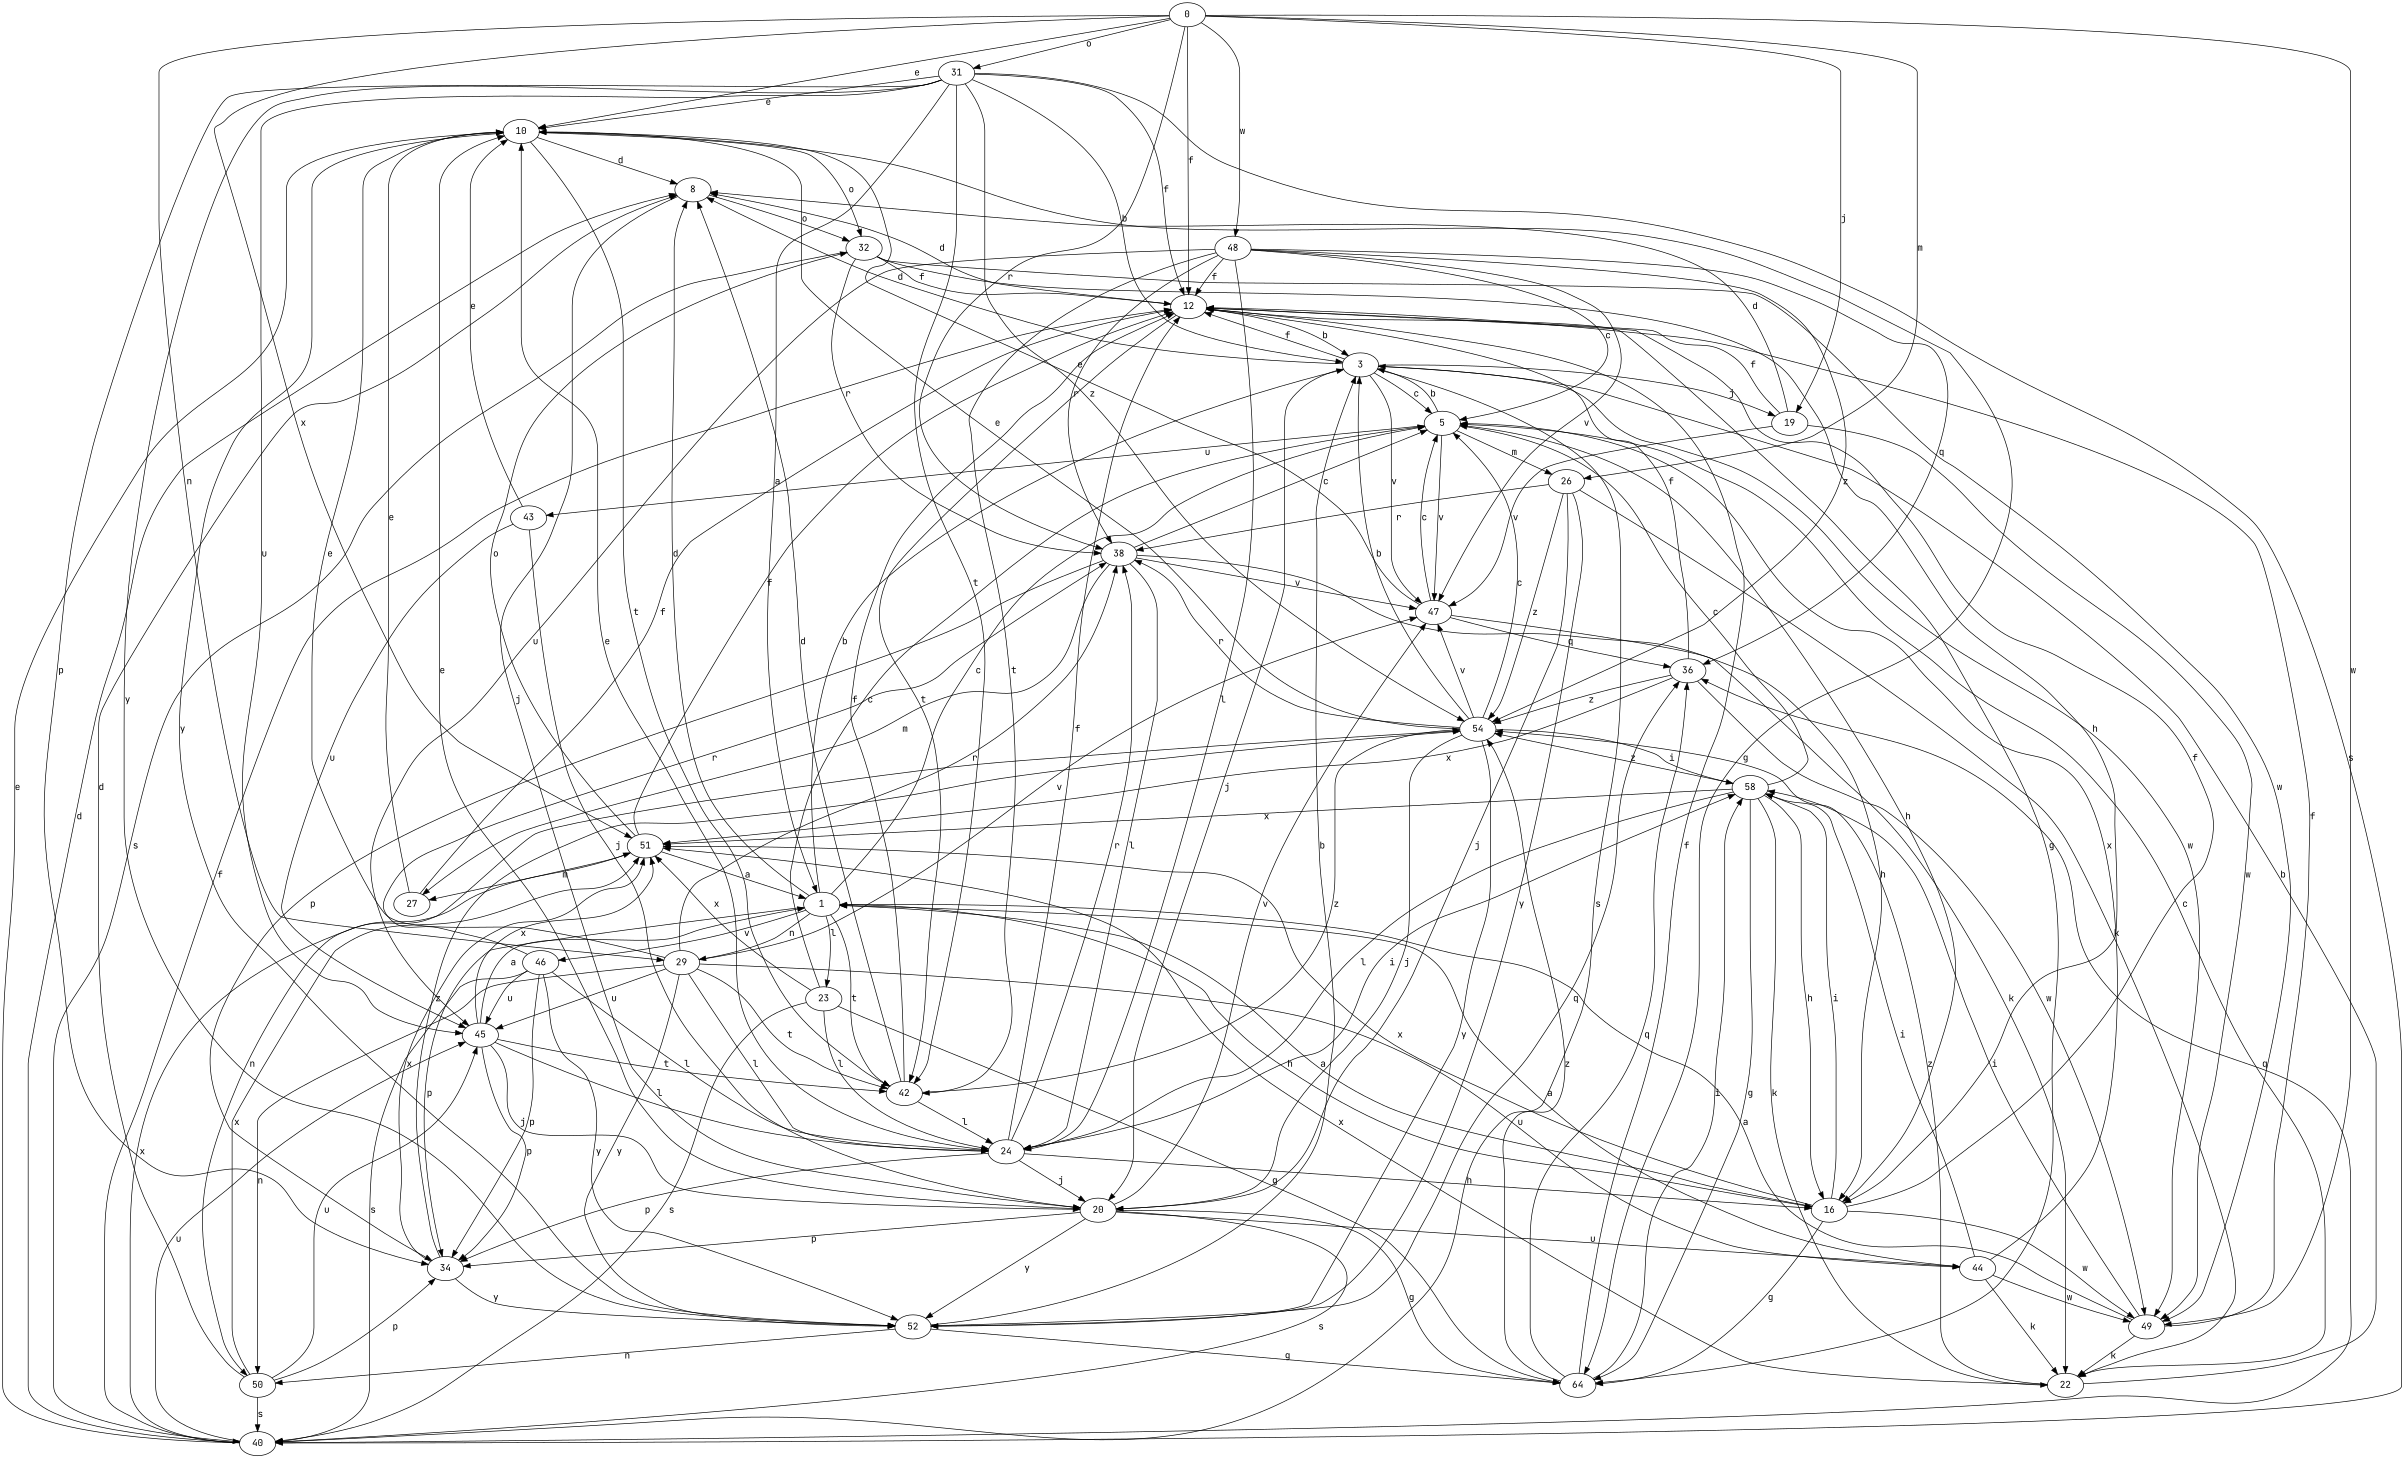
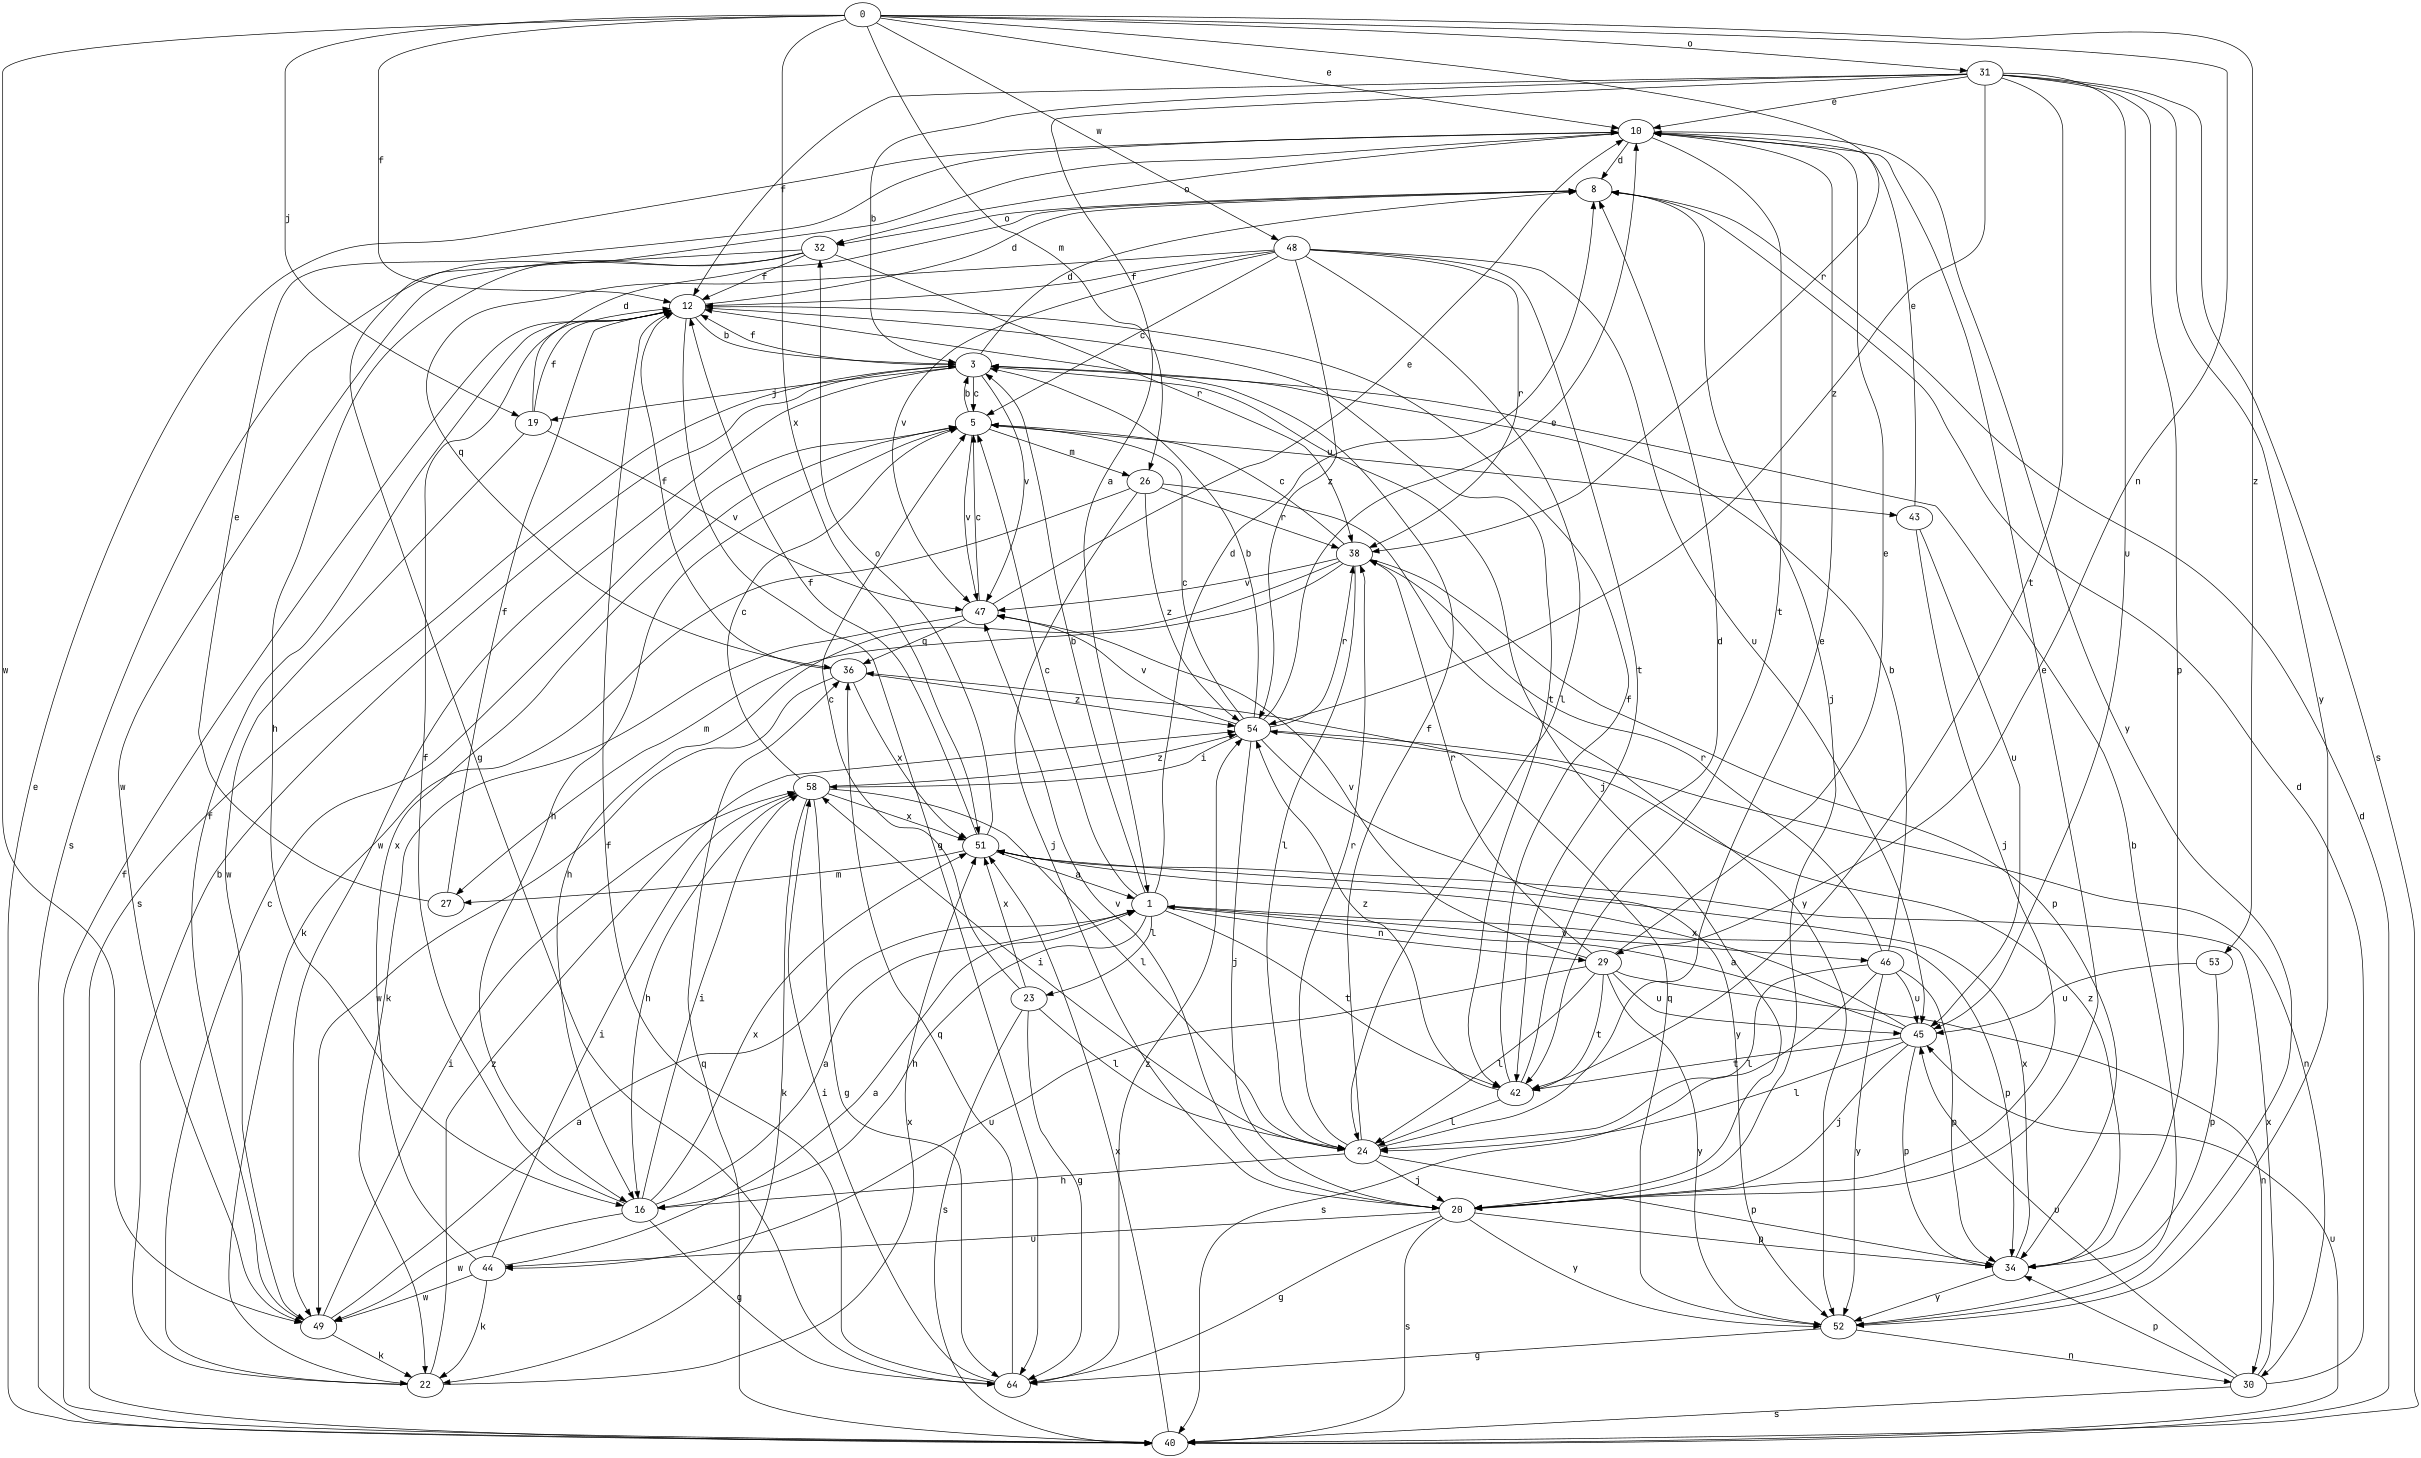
  strict digraph {
    fontname="JetBrains Mono"
    node [fontname="JetBrains Mono"]
    edge [fontname="JetBrains Mono"]
    0
    10
    12
    19
    26
    29
    31
    38
    48
    49
    51
+   53
    8
    42
    32
    n16 [label=64]
    52
    3
    47
    20
    54
    22
    24
    44
-   30 [label=50]
+   30
    45
    1
    40
    34
    5
    16
    27
    36
    n34 [label=58]
    23
    46
    43
    0 -> 10 [label=e]
    0 -> 12 [label=f]
    0 -> 19 [label=j]
    0 -> 26 [label=m]
    0 -> 29 [label=n]
    0 -> 31 [label=o]
    0 -> 38 [label=r]
    0 -> 48 [label=w]
    0 -> 49 [label=w]
    0 -> 51 [label=x]
+   0 -> 53 [label=z]
    10 -> 8 [label=d]
    10 -> 42 [label=t]
    10 -> 32 [label=o]
    10 -> n16 [label=g]
    10 -> 52 [label=y]
    12 -> 8 [label=d]
    12 -> 42 [label=t]
    12 -> n16 [label=g]
    12 -> 3 [label=b]
    19 -> 12 [label=f]
    19 -> 49 [label=w]
    19 -> 8 [label=d]
    19 -> 47 [label=v]
    26 -> 38 [label=r]
    26 -> 52 [label=y]
    26 -> 20 [label=j]
    26 -> 54 [label=z]
    26 -> 22 [label=k]
    29 -> 10 [label=e]
    29 -> 38 [label=r]
    29 -> 42 [label=t]
    29 -> 52 [label=y]
    29 -> 47 [label=v]
    29 -> 24 [label=l]
    29 -> 44 [label=u]
    29 -> 30 [label=n]
    29 -> 45 [label=u]
    31 -> 10 [label=e]
    31 -> 12 [label=f]
    31 -> 42 [label=t]
    31 -> 52 [label=y]
    31 -> 3 [label=b]
    31 -> 54 [label=z]
    31 -> 45 [label=u]
    31 -> 1 [label=a]
    31 -> 40 [label=s]
    31 -> 34 [label=p]
    38 -> 47 [label=v]
    38 -> 24 [label=l]
    38 -> 34 [label=p]
    38 -> 5 [label=c]
    38 -> 16 [label=h]
    38 -> 27 [label=m]
    48 -> 12 [label=f]
    48 -> 38 [label=r]
    48 -> 42 [label=t]
    48 -> 47 [label=v]
    48 -> 54 [label=z]
    48 -> 24 [label=l]
    48 -> 45 [label=u]
    48 -> 5 [label=c]
    48 -> 36 [label=q]
    49 -> 12 [label=f]
    49 -> 22 [label=k]
    49 -> 1 [label=a]
    49 -> n34 [label=i]
    51 -> 12 [label=f]
    51 -> 32 [label=o]
    51 -> 1 [label=a]
    51 -> 27 [label=m]
+   53 -> 45 [label=u]
+   53 -> 34 [label=p]
    8 -> 32 [label=o]
    8 -> 20 [label=j]
    42 -> 12 [label=f]
    42 -> 8 [label=d]
    42 -> 54 [label=z]
    42 -> 24 [label=l]
    32 -> 12 [label=f]
    32 -> 38 [label=r]
    32 -> 49 [label=w]
    32 -> 40 [label=s]
    32 -> 16 [label=h]
    n16 -> 12 [label=f]
    n16 -> 54 [label=z]
    n16 -> 36 [label=q]
    n16 -> n34 [label=i]
    52 -> n16 [label=g]
    52 -> 3 [label=b]
    52 -> 30 [label=n]
    52 -> 36 [label=q]
    3 -> 12 [label=f]
    3 -> 19 [label=j]
    3 -> 49 [label=w]
    3 -> 8 [label=d]
    3 -> 47 [label=v]
    3 -> 20 [label=j]
    3 -> 40 [label=s]
    3 -> 5 [label=c]
    47 -> 10 [label=e]
    47 -> 22 [label=k]
    47 -> 5 [label=c]
    47 -> 36 [label=q]
    20 -> 10 [label=e]
    20 -> n16 [label=g]
    20 -> 52 [label=y]
    20 -> 47 [label=v]
    20 -> 44 [label=u]
    20 -> 40 [label=s]
    20 -> 34 [label=p]
    54 -> 10 [label=e]
    54 -> 38 [label=r]
    54 -> 52 [label=y]
    54 -> 3 [label=b]
    54 -> 47 [label=v]
    54 -> 20 [label=j]
    54 -> 30 [label=n]
    54 -> 5 [label=c]
    54 -> n34 [label=i]
    22 -> 51 [label=x]
    22 -> 3 [label=b]
    22 -> 54 [label=z]
    22 -> 5 [label=c]
    24 -> 10 [label=e]
    24 -> 12 [label=f]
    24 -> 38 [label=r]
    24 -> 20 [label=j]
    24 -> 34 [label=p]
    24 -> 16 [label=h]
    24 -> n34 [label=i]
    44 -> 49 [label=w]
    44 -> 22 [label=k]
    44 -> 1 [label=a]
    44 -> 5 [label=x]
    44 -> n34 [label=i]
    30 -> 51 [label=x]
    30 -> 8 [label=d]
    30 -> 45 [label=u]
    30 -> 40 [label=s]
    30 -> 34 [label=p]
    45 -> 51 [label=x]
    45 -> 42 [label=t]
    45 -> 20 [label=j]
    45 -> 24 [label=l]
    45 -> 1 [label=a]
    45 -> 34 [label=p]
    1 -> 29 [label=n]
    1 -> 8 [label=d]
    1 -> 42 [label=t]
    1 -> 3 [label=b]
    1 -> 34 [label=p]
    1 -> 5 [label=c]
    1 -> 16 [label=h]
    1 -> 23 [label=l]
    1 -> 46 [label=v]
    40 -> 10 [label=e]
    40 -> 12 [label=f]
    40 -> 51 [label=x]
    40 -> 8 [label=d]
    40 -> 45 [label=u]
    40 -> 36 [label=q]
    34 -> 51 [label=x]
    34 -> 52 [label=y]
    34 -> 54 [label=z]
    5 -> 26 [label=m]
    5 -> 3 [label=b]
    5 -> 47 [label=v]
    5 -> 16 [label=h]
    5 -> 43 [label=u]
    16 -> 12 [label=f]
    16 -> 49 [label=w]
    16 -> 51 [label=x]
    16 -> n16 [label=g]
    16 -> 1 [label=a]
    16 -> n34 [label=i]
    27 -> 10 [label=e]
    27 -> 12 [label=f]
    36 -> 12 [label=f]
    36 -> 49 [label=w]
    36 -> 51 [label=x]
    36 -> 54 [label=z]
    n34 -> 51 [label=x]
    n34 -> n16 [label=g]
    n34 -> 54 [label=z]
    n34 -> 22 [label=k]
    n34 -> 24 [label=l]
    n34 -> 5 [label=c]
    n34 -> 16 [label=h]
    23 -> 51 [label=x]
    23 -> n16 [label=g]
    23 -> 24 [label=l]
    23 -> 40 [label=s]
    23 -> 5 [label=c]
    46 -> 38 [label=r]
    46 -> 52 [label=y]
+   46 -> 3 [label=b]
    46 -> 24 [label=l]
    46 -> 45 [label=u]
    46 -> 40 [label=s]
    46 -> 34 [label=p]
    43 -> 10 [label=e]
    43 -> 20 [label=j]
    43 -> 45 [label=u]
  }
